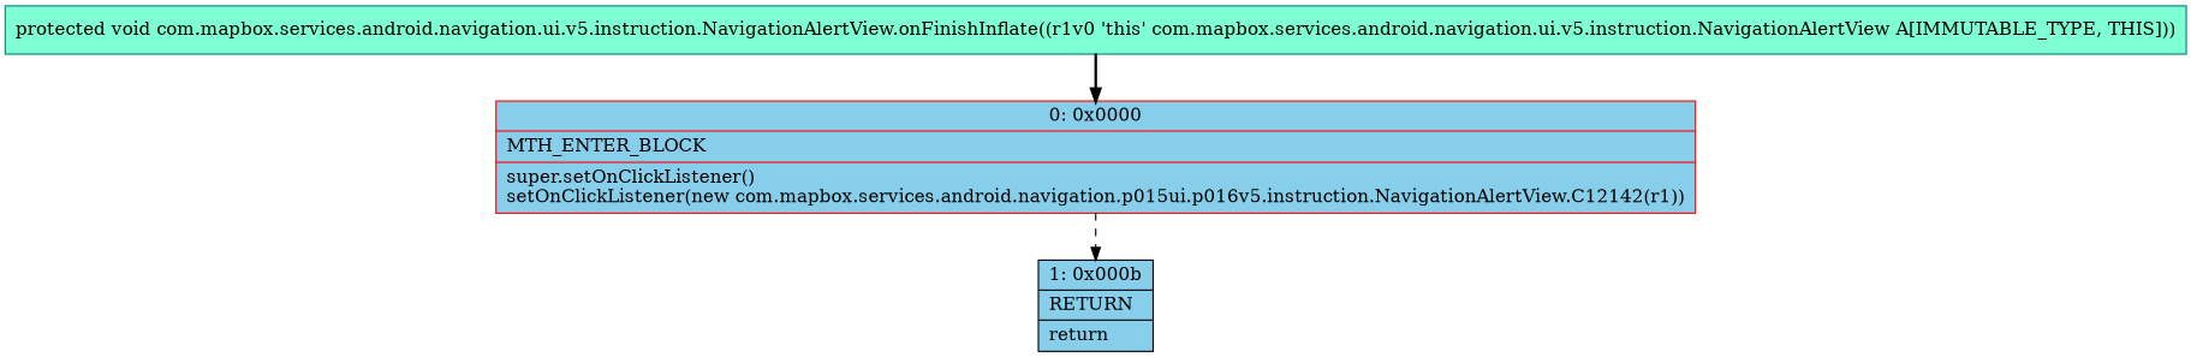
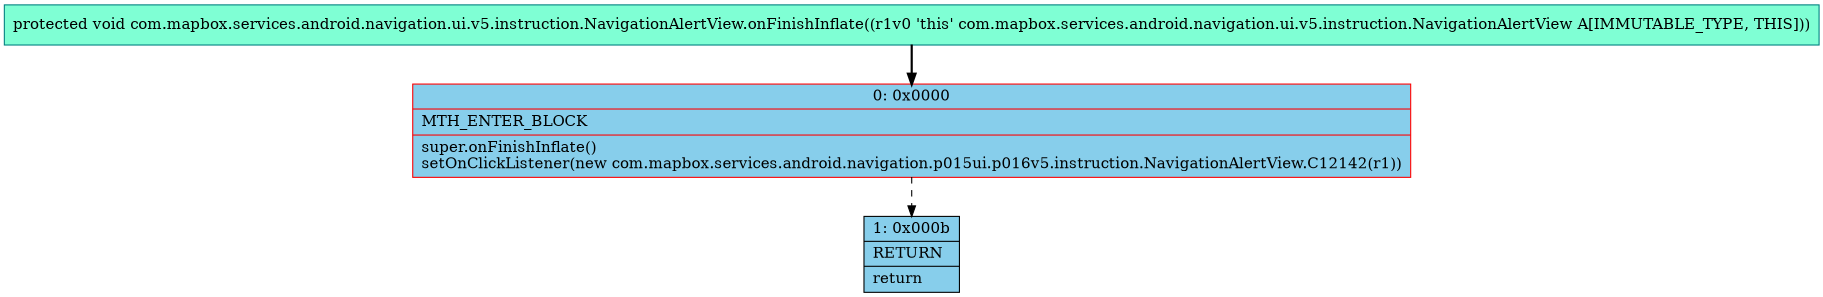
  digraph {
    node [shape=record style=filled fillcolor=skyblue]
-   n1 [label="{0\:\ 0x0000|MTH_ENTER_BLOCK\l|super.setOnClickListener()\lsetOnClickListener(new com.mapbox.services.android.navigation.p015ui.p016v5.instruction.NavigationAlertView.C12142(r1))\l}" color=red]
+   n1 [label="{0\:\ 0x0000|MTH_ENTER_BLOCK\l|super.onFinishInflate()\lsetOnClickListener(new com.mapbox.services.android.navigation.p015ui.p016v5.instruction.NavigationAlertView.C12142(r1))\l}" color=red]
    n2 [label="{1\:\ 0x000b|RETURN\l|return\l}" color=black]
    n3 [label="{protected void com.mapbox.services.android.navigation.ui.v5.instruction.NavigationAlertView.onFinishInflate((r1v0 'this' com.mapbox.services.android.navigation.ui.v5.instruction.NavigationAlertView A[IMMUTABLE_TYPE, THIS])) }" fillcolor=aquamarine color=teal]
    n1 -> n2 [style=dashed]
    n3 -> n1 [style=bold]
  }
